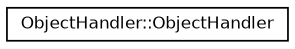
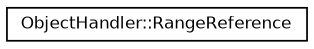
  digraph {
    rankdir=TB
-   n1 [color=black fillcolor=white fontname=Helvetica fontsize=10 height=0.2 label="ObjectHandler::ObjectHandler" shape=record style=filled width=0.4]
+   n1 [color=black fillcolor=white fontname=Helvetica fontsize=10 height=0.2 label="ObjectHandler::RangeReference" shape=record style=filled width=0.4]
  }
